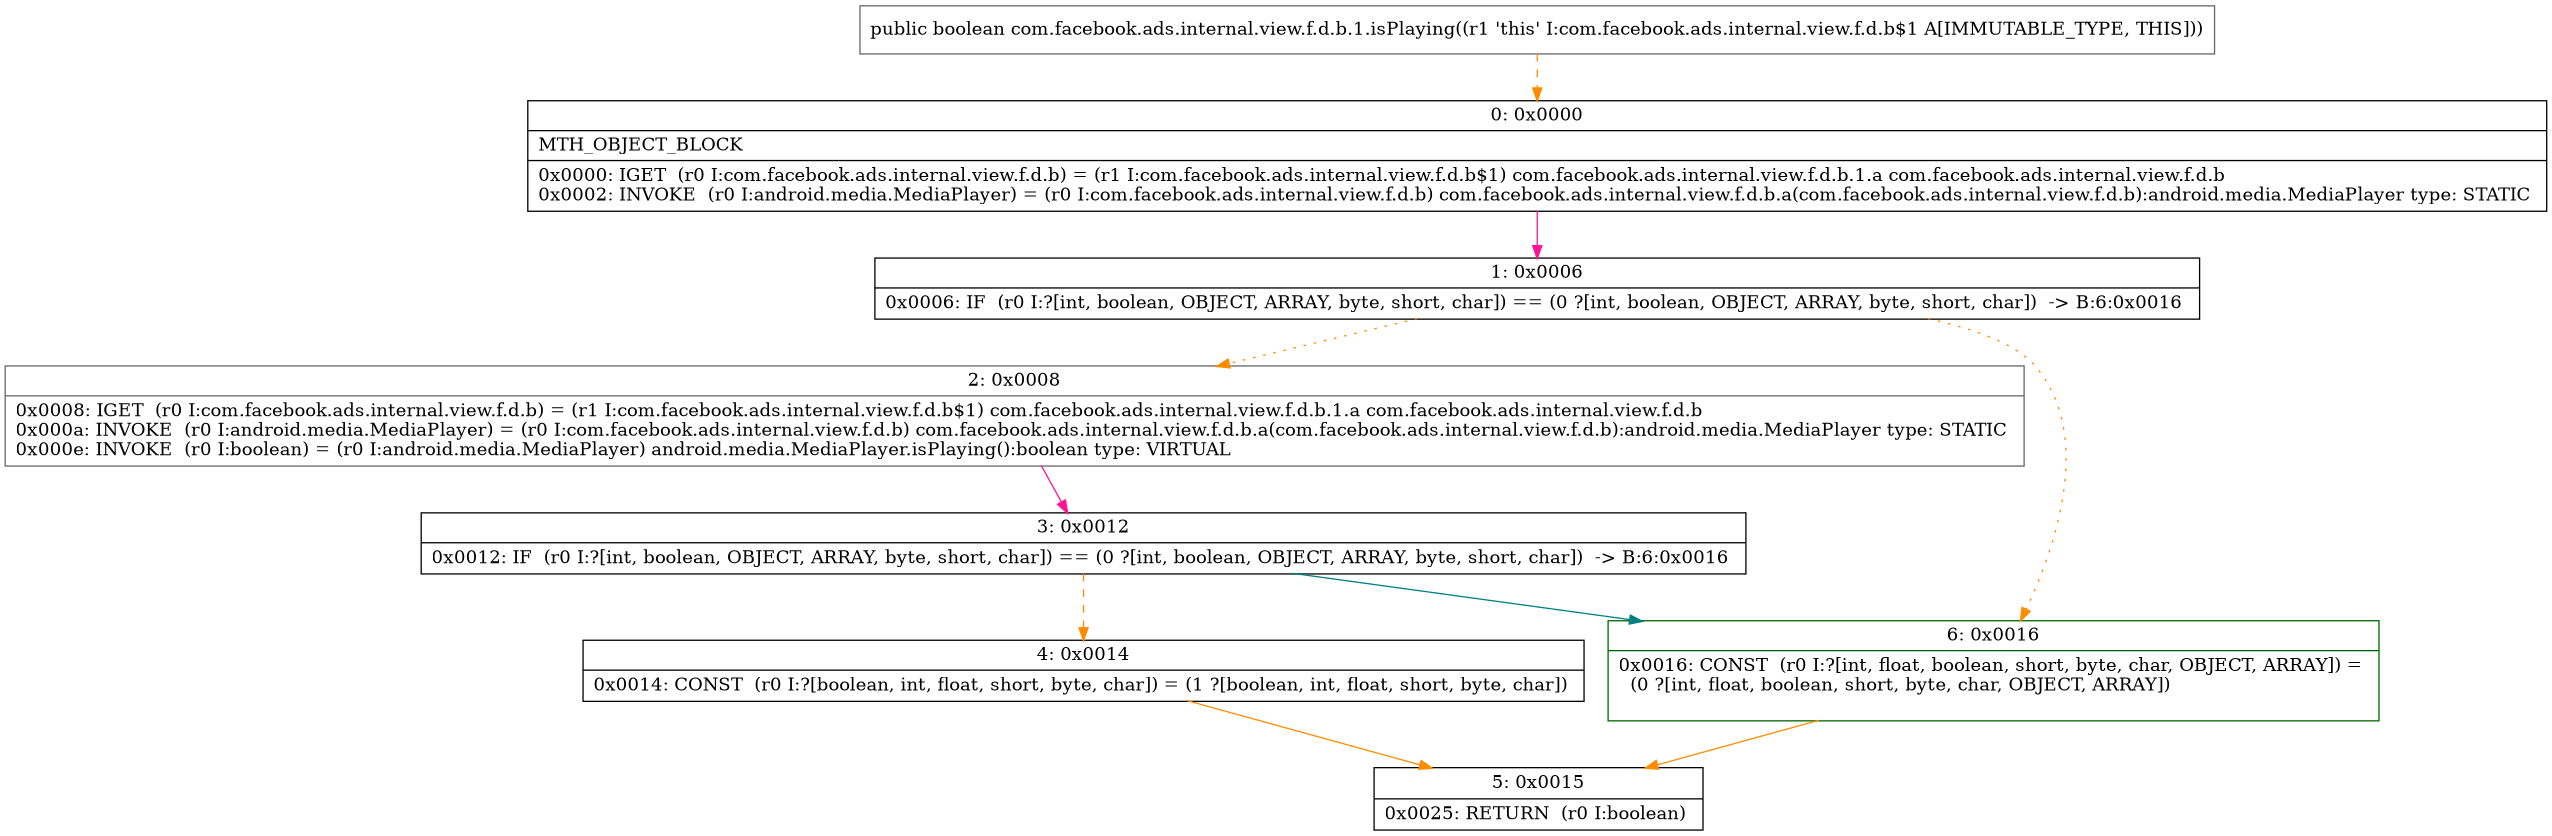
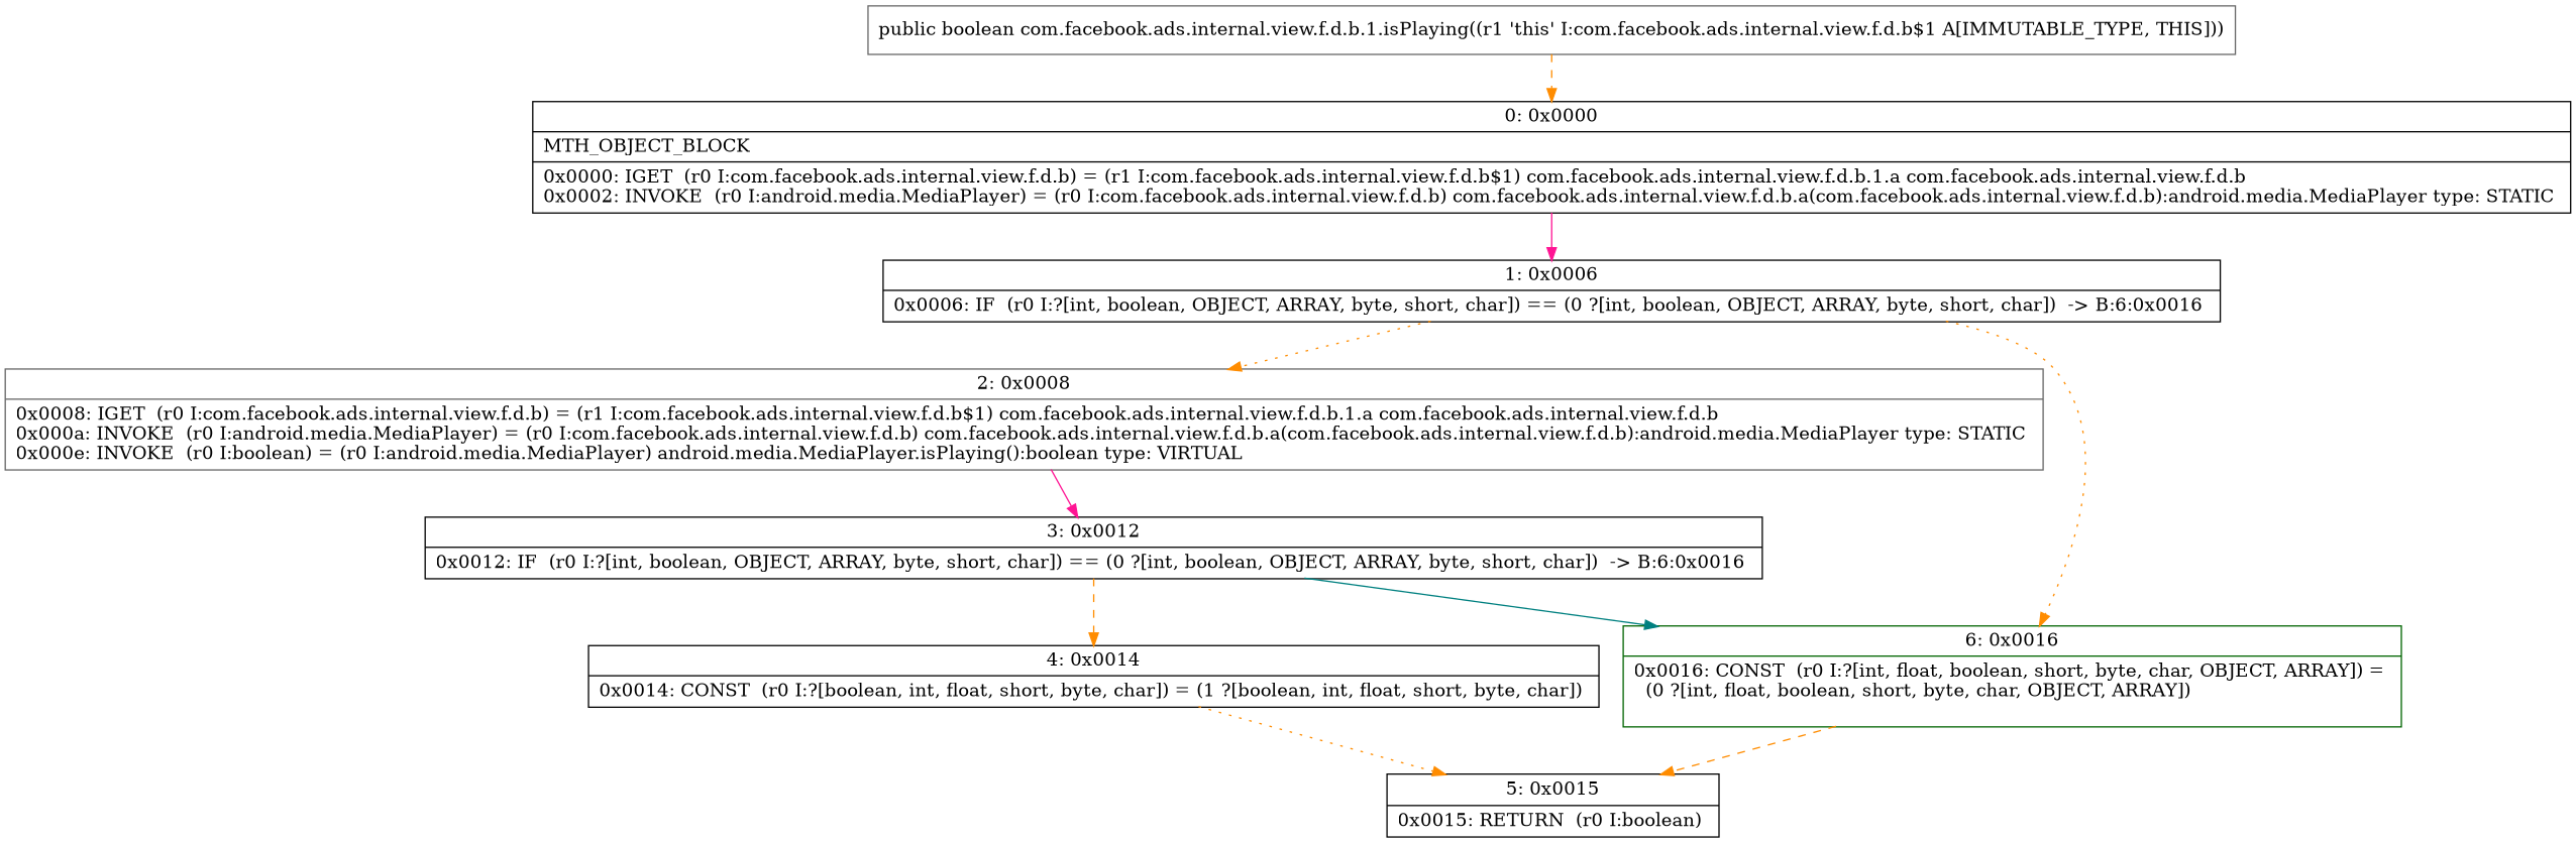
  digraph {
    node [color=black shape=record]
    edge [color=darkorange style=solid]
    n1 [label="{0\:\ 0x0000|MTH_OBJECT_BLOCK\l|0x0000: IGET  (r0 I:com.facebook.ads.internal.view.f.d.b) = (r1 I:com.facebook.ads.internal.view.f.d.b$1) com.facebook.ads.internal.view.f.d.b.1.a com.facebook.ads.internal.view.f.d.b \l0x0002: INVOKE  (r0 I:android.media.MediaPlayer) = (r0 I:com.facebook.ads.internal.view.f.d.b) com.facebook.ads.internal.view.f.d.b.a(com.facebook.ads.internal.view.f.d.b):android.media.MediaPlayer type: STATIC \l}"]
    n2 [label="{1\:\ 0x0006|0x0006: IF  (r0 I:?[int, boolean, OBJECT, ARRAY, byte, short, char]) == (0 ?[int, boolean, OBJECT, ARRAY, byte, short, char])  \-\> B:6:0x0016 \l}"]
    n3 [color=gray40 label="{2\:\ 0x0008|0x0008: IGET  (r0 I:com.facebook.ads.internal.view.f.d.b) = (r1 I:com.facebook.ads.internal.view.f.d.b$1) com.facebook.ads.internal.view.f.d.b.1.a com.facebook.ads.internal.view.f.d.b \l0x000a: INVOKE  (r0 I:android.media.MediaPlayer) = (r0 I:com.facebook.ads.internal.view.f.d.b) com.facebook.ads.internal.view.f.d.b.a(com.facebook.ads.internal.view.f.d.b):android.media.MediaPlayer type: STATIC \l0x000e: INVOKE  (r0 I:boolean) = (r0 I:android.media.MediaPlayer) android.media.MediaPlayer.isPlaying():boolean type: VIRTUAL \l}"]
    n4 [color=darkgreen label="{6\:\ 0x0016|0x0016: CONST  (r0 I:?[int, float, boolean, short, byte, char, OBJECT, ARRAY]) = \l  (0 ?[int, float, boolean, short, byte, char, OBJECT, ARRAY])\l \l}"]
    n5 [label="{3\:\ 0x0012|0x0012: IF  (r0 I:?[int, boolean, OBJECT, ARRAY, byte, short, char]) == (0 ?[int, boolean, OBJECT, ARRAY, byte, short, char])  \-\> B:6:0x0016 \l}"]
-   n6 [label="{5\:\ 0x0015|0x0025: RETURN  (r0 I:boolean) \l}"]
+   n6 [label="{5\:\ 0x0015|0x0015: RETURN  (r0 I:boolean) \l}"]
    n7 [label="{4\:\ 0x0014|0x0014: CONST  (r0 I:?[boolean, int, float, short, byte, char]) = (1 ?[boolean, int, float, short, byte, char]) \l}"]
    n8 [color=gray40 label="{public boolean com.facebook.ads.internal.view.f.d.b.1.isPlaying((r1 'this' I:com.facebook.ads.internal.view.f.d.b$1 A[IMMUTABLE_TYPE, THIS])) }"]
    n1 -> n2 [color=deeppink]
    n2 -> n3 [style=dotted]
    n2 -> n4 [style=dotted]
    n3 -> n5 [color=deeppink]
-   n4 -> n6
+   n4 -> n6 [style=dashed]
    n5 -> n4 [color=teal]
    n5 -> n7 [style=dashed]
-   n7 -> n6
+   n7 -> n6 [style=dotted]
    n8 -> n1 [style=dashed]
  }
